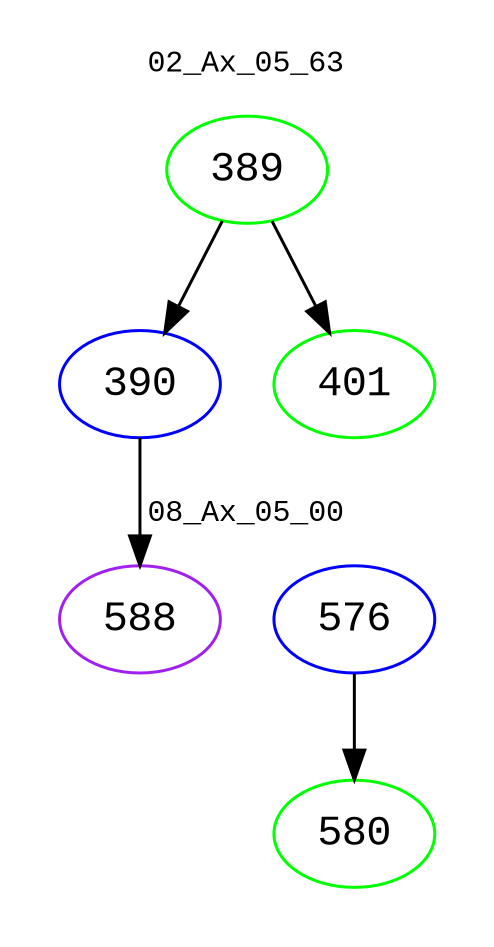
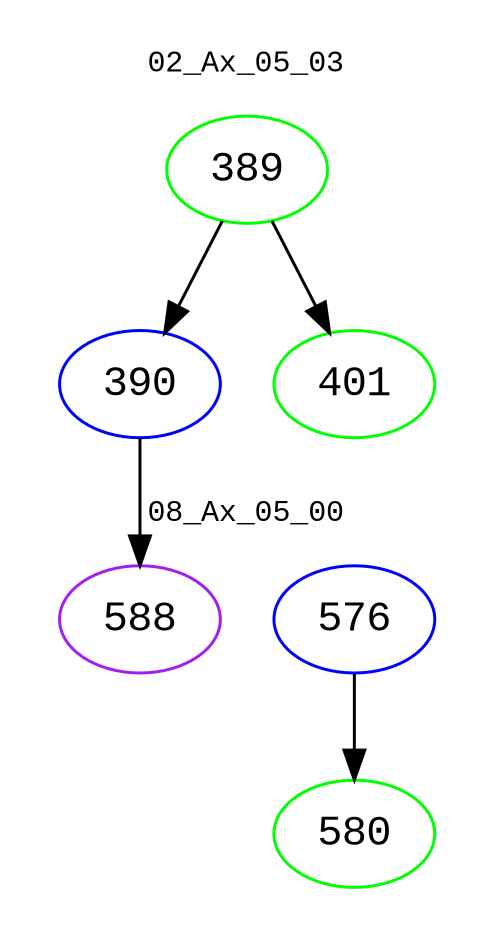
  digraph {
    fontname="Liberation Mono"
    node [color=green fontname="Liberation Mono"]
    edge [color=black fontname="Liberation Mono"]
    n1 [color=blue label=576]
    n2 [label=580]
    n3 [color=purple label=588]
    n4 [label=389]
    n5 [color=blue label=390]
    n6 [label=401]
    subgraph cluster_1 {
      color=white
      fontsize=10
      label="08_Ax_05_00"
      n1
      n2
      n3
    }
    subgraph cluster_2 {
      color=white
      fontsize=10
-     label="02_Ax_05_63"
+     label="02_Ax_05_03"
      n4
      n5
      n6
    }
    n1 -> n2
    n4 -> n5
    n4 -> n6
    n5 -> n3
  }
